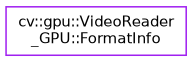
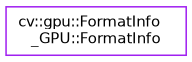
  digraph {
    rankdir=LR
-   n1 [color=purple fillcolor=white fontname=Helvetica fontsize=10 height=0.2 label="cv::gpu::VideoReader\l_GPU::FormatInfo" shape=record style=filled width=0.4]
+   n1 [color=purple fillcolor=white fontname=Helvetica fontsize=10 height=0.2 label="cv::gpu::FormatInfo\l_GPU::FormatInfo" shape=record style=filled width=0.4]
  }
